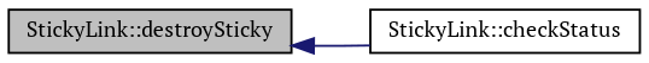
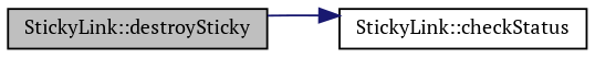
  digraph {
    rankdir=LR
    fontname="PT Serif"
    node [color=black fontname="PT Serif" fontsize=10 shape=record style=filled]
    n1 [fillcolor=grey75 fontcolor=black height=0.2 label="StickyLink::destroySticky" width=0.4]
    n2 [fillcolor=white height=0.2 label="StickyLink::checkStatus" width=0.4]
-   n1 -> n2 [color=midnightblue dir=back fontname="PT Serif" fontsize=10 labelfontname=Helvetica labelfontsize=10 style=solid]
+   n2 -> n1 [color=midnightblue dir=back fontname="PT Serif" fontsize=10 labelfontname=Helvetica labelfontsize=10 style=solid]
  }
